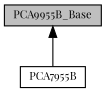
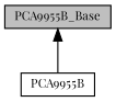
  digraph {
    fontname="Playfair Display"
    node [color=black fontname="Playfair Display" fontsize=10 shape=record style=filled]
    n1 [fillcolor=grey75 fontcolor=black height=0.2 label=PCA9955B_Base width=0.4]
-   n2 [fillcolor=white height=0.2 label=PCA7955B width=0.4]
+   n2 [fillcolor=white height=0.2 label=PCA9955B width=0.4]
    n1 -> n2 [color=black dir=back fontname="Playfair Display" fontsize=10 labelfontname=Helvetica labelfontsize=10 style=solid]
  }
